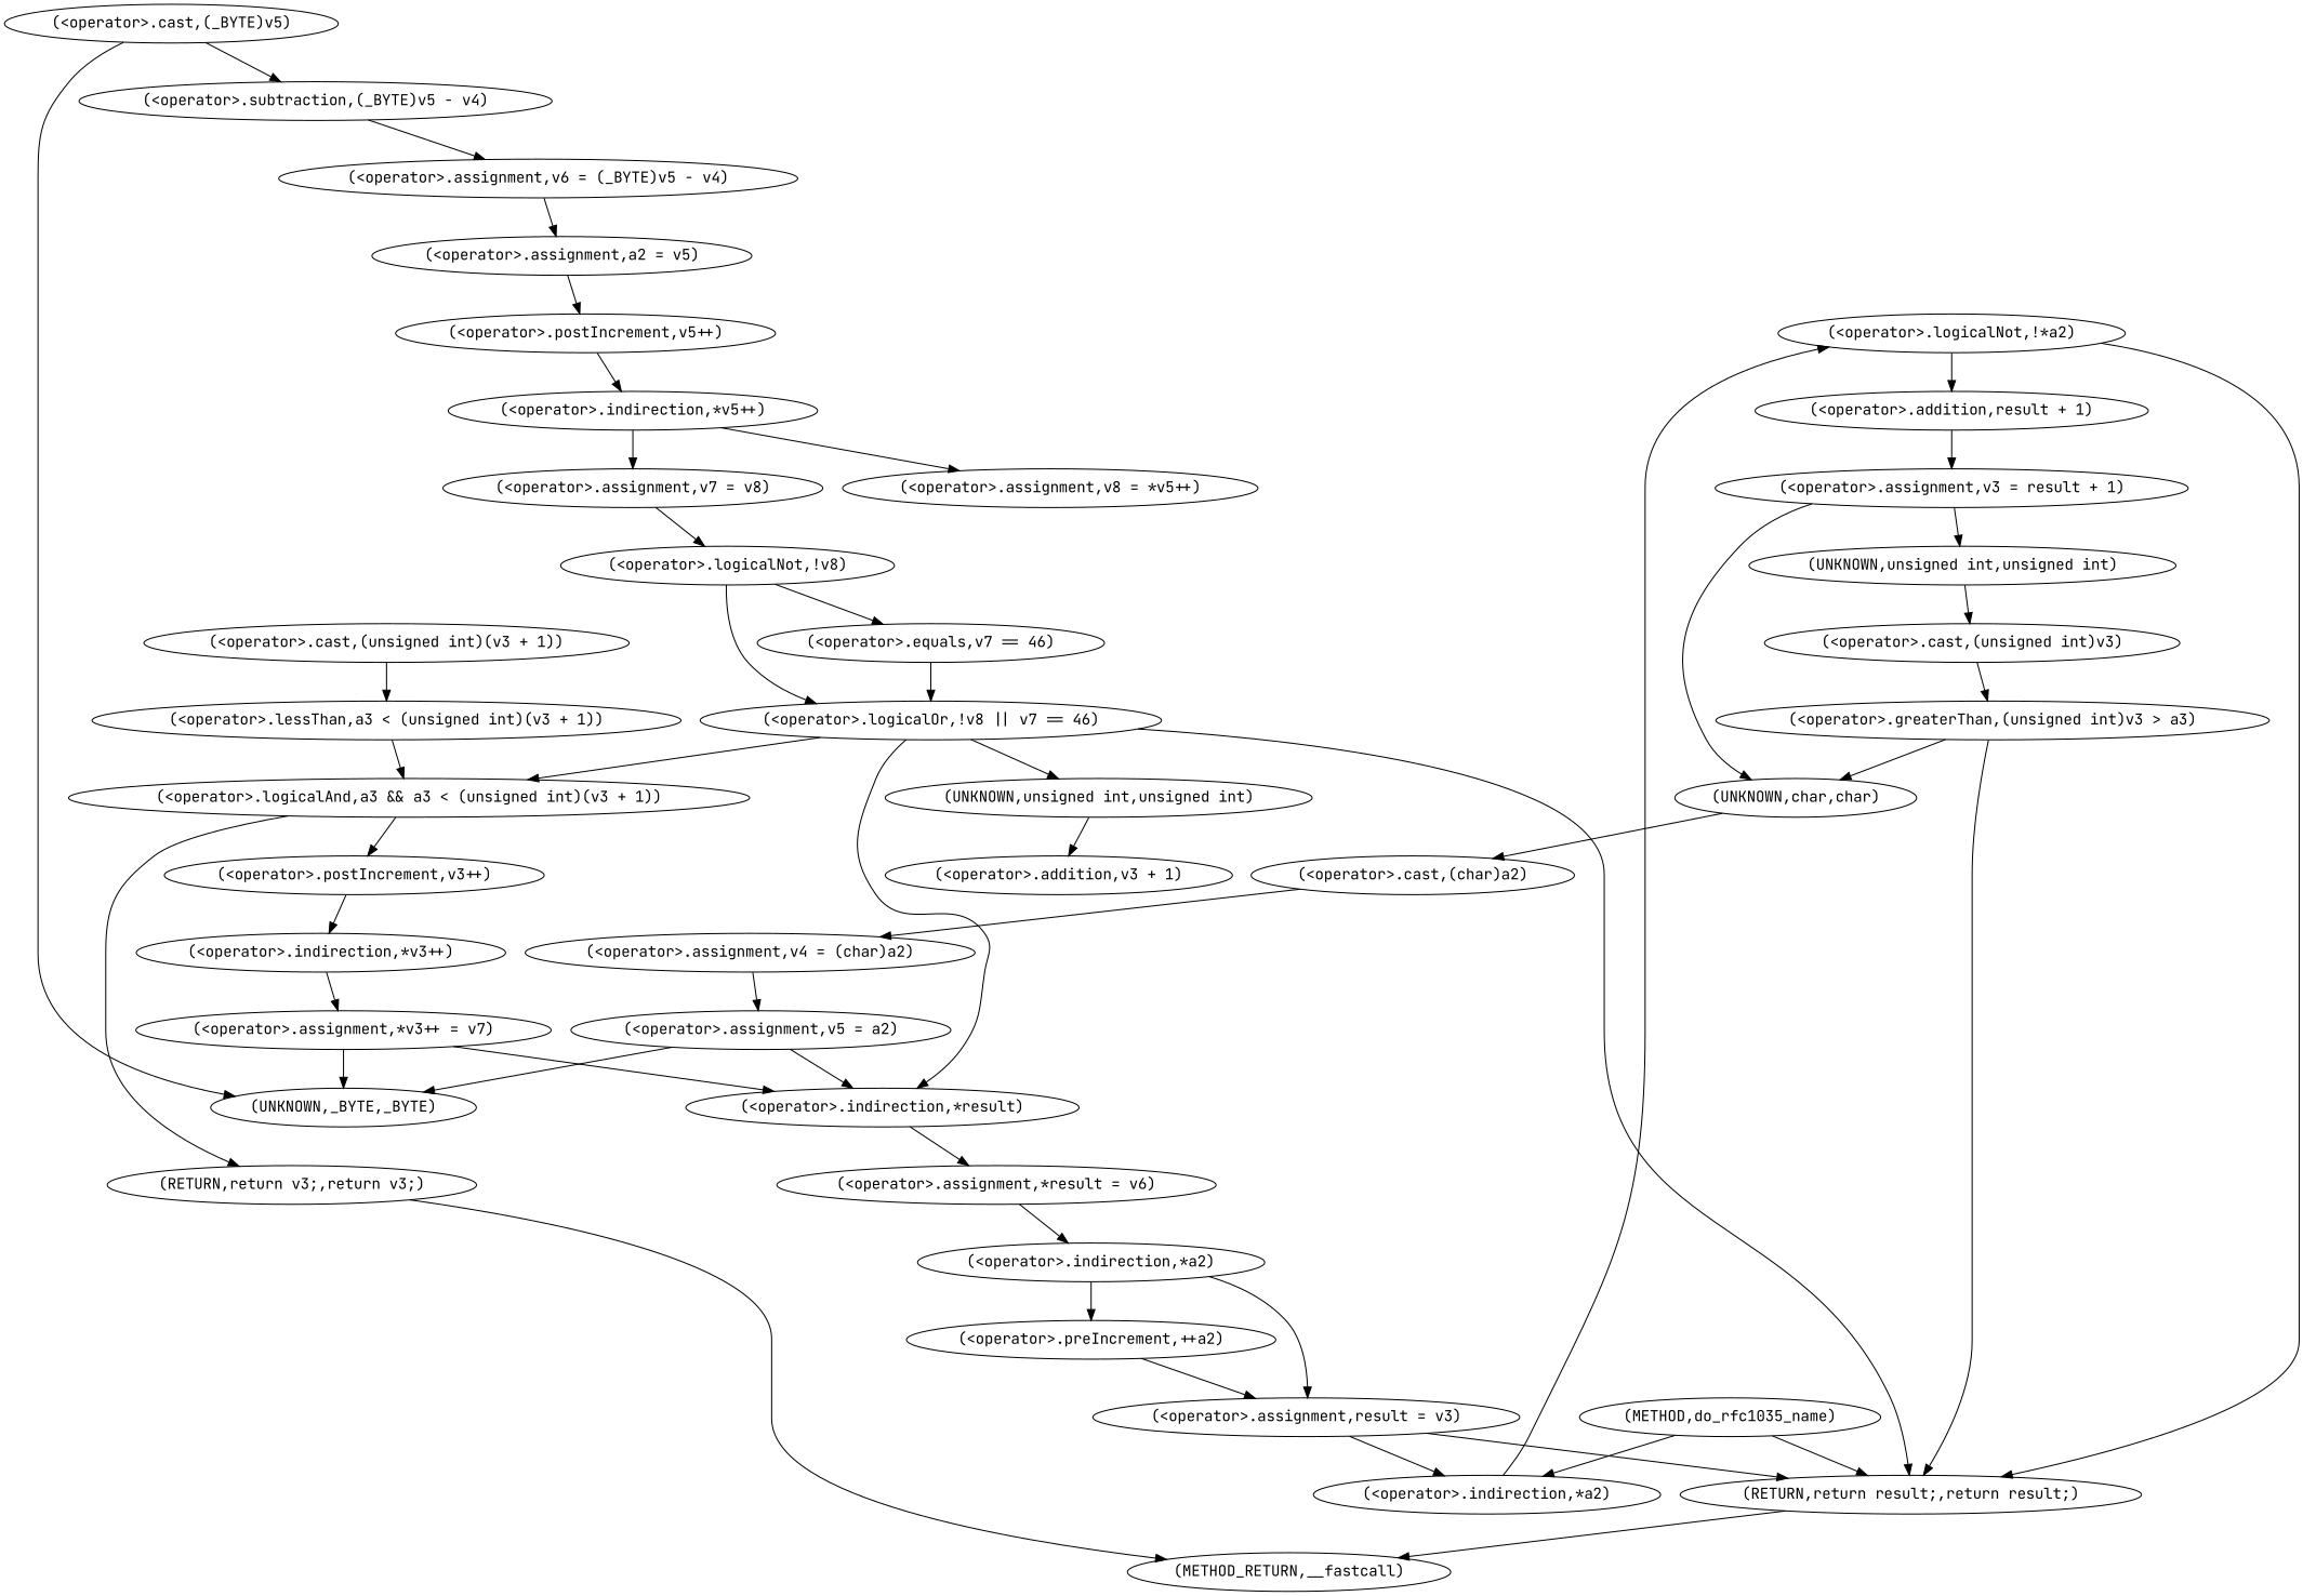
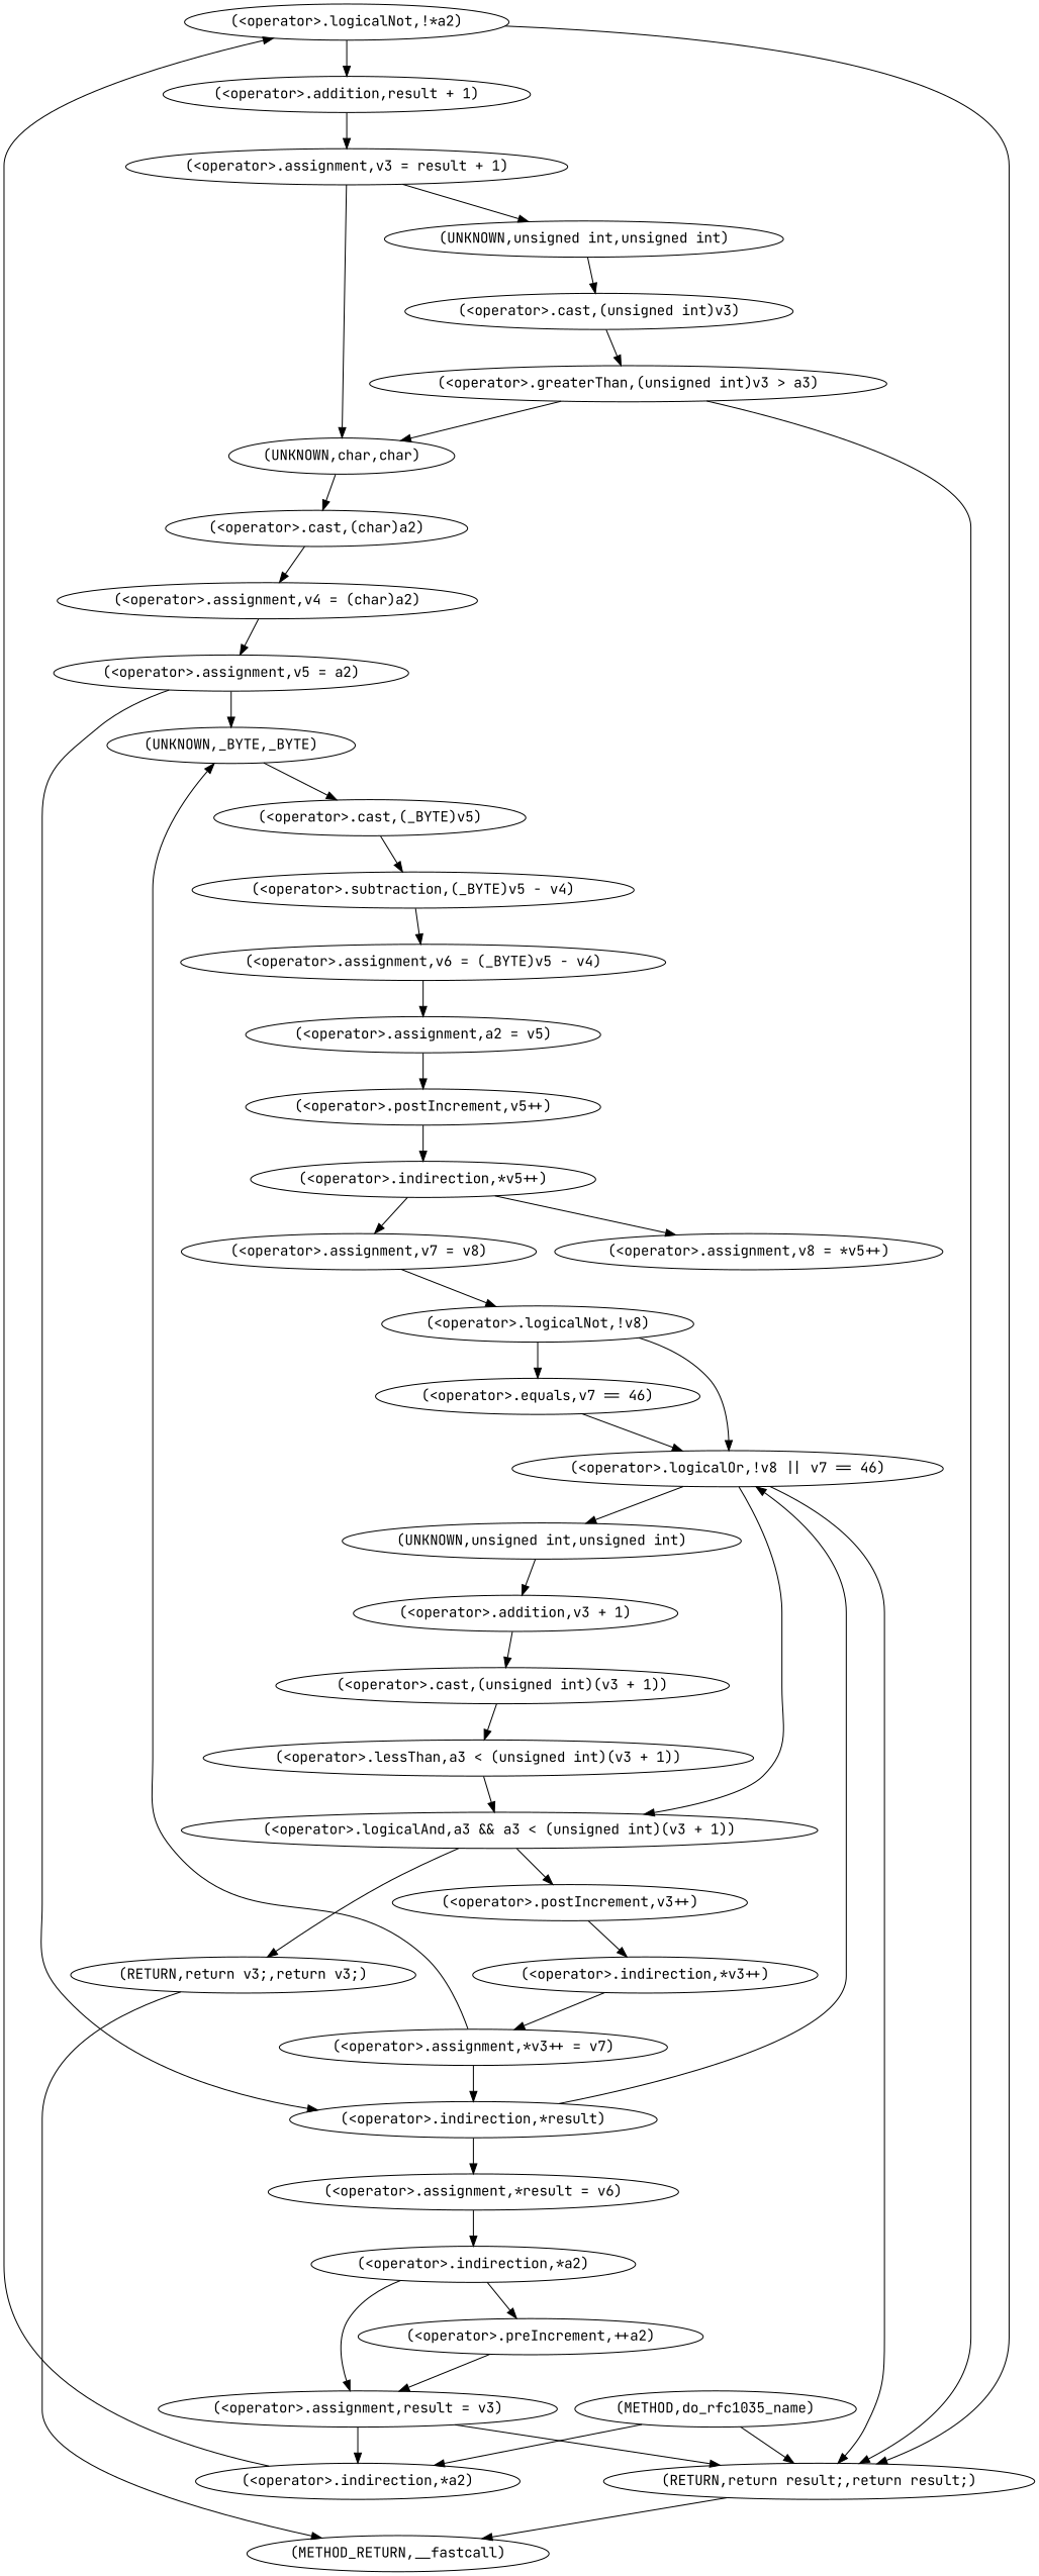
  digraph {
    fontname="JetBrains Mono"
    node [fontname="JetBrains Mono"]
    edge [fontname="JetBrains Mono"]
    n1 [label="(<operator>.logicalNot,!*a2)"]
    n2 [label="(<operator>.addition,result + 1)"]
    n3 [label="(RETURN,return result;,return result;)"]
    n4 [label="(<operator>.assignment,v3 = result + 1)"]
    n5 [label="(METHOD_RETURN,__fastcall)"]
    n6 [label="(<operator>.indirection,*a2)"]
    n7 [label="(UNKNOWN,unsigned int,unsigned int)"]
    n8 [label="(UNKNOWN,char,char)"]
    n9 [label="(<operator>.cast,(unsigned int)v3)"]
    n10 [label="(<operator>.cast,(char)a2)"]
    n11 [label="(<operator>.greaterThan,(unsigned int)v3 > a3)"]
    n12 [label="(<operator>.assignment,v4 = (char)a2)"]
    n13 [label="(<operator>.assignment,v5 = a2)"]
    n14 [label="(UNKNOWN,_BYTE,_BYTE)"]
    n15 [label="(<operator>.indirection,*result)"]
    n16 [label="(<operator>.cast,(_BYTE)v5)"]
    n17 [label="(<operator>.assignment,*result = v6)"]
    n18 [label="(<operator>.assignment,v6 = (_BYTE)v5 - v4)"]
    n19 [label="(<operator>.assignment,a2 = v5)"]
    n20 [label="(<operator>.postIncrement,v5++)"]
    n21 [label="(<operator>.subtraction,(_BYTE)v5 - v4)"]
    n22 [label="(<operator>.indirection,*v5++)"]
    n23 [label="(<operator>.assignment,v8 = *v5++)"]
    n24 [label="(<operator>.assignment,v7 = v8)"]
    n25 [label="(<operator>.logicalNot,!v8)"]
    n26 [label="(<operator>.logicalOr,!v8 || v7 == 46)"]
    n27 [label="(<operator>.equals,v7 == 46)"]
    n28 [label="(<operator>.logicalAnd,a3 && a3 < (unsigned int)(v3 + 1))"]
    n29 [label="(UNKNOWN,unsigned int,unsigned int)"]
    n30 [label="(RETURN,return v3;,return v3;)"]
    n31 [label="(<operator>.postIncrement,v3++)"]
    n32 [label="(<operator>.addition,v3 + 1)"]
    n33 [label="(<operator>.indirection,*v3++)"]
    n34 [label="(<operator>.lessThan,a3 < (unsigned int)(v3 + 1))"]
    n35 [label="(<operator>.cast,(unsigned int)(v3 + 1))"]
    n36 [label="(<operator>.assignment,*v3++ = v7)"]
    n37 [label="(<operator>.indirection,*a2)"]
    n38 [label="(<operator>.preIncrement,++a2)"]
    n39 [label="(<operator>.assignment,result = v3)"]
    n40 [label="(METHOD,do_rfc1035_name)"]
    n1 -> n2
    n1 -> n3
    n2 -> n4
    n3 -> n5
    n4 -> n7
    n4 -> n8
    n6 -> n1
    n7 -> n9
    n8 -> n10
    n9 -> n11
    n10 -> n12
    n11 -> n3
    n11 -> n8
    n12 -> n13
    n13 -> n14
    n13 -> n15
-   n16 -> n14
+   n14 -> n16
    n15 -> n17
    n16 -> n21
    n17 -> n37
    n18 -> n19
    n19 -> n20
    n20 -> n22
    n21 -> n18
    n22 -> n23
    n22 -> n24
    n24 -> n25
    n25 -> n26
    n25 -> n27
    n26 -> n3
-   n26 -> n15
+   n15 -> n26
    n26 -> n28
    n26 -> n29
    n27 -> n26
    n28 -> n30
    n28 -> n31
    n29 -> n32
    n30 -> n5
    n31 -> n33
+   n32 -> n35
    n33 -> n36
    n34 -> n28
    n35 -> n34
    n36 -> n14
    n36 -> n15
    n37 -> n38
    n37 -> n39
    n38 -> n39
    n39 -> n3
    n39 -> n6
    n40 -> n3
    n40 -> n6
  }
